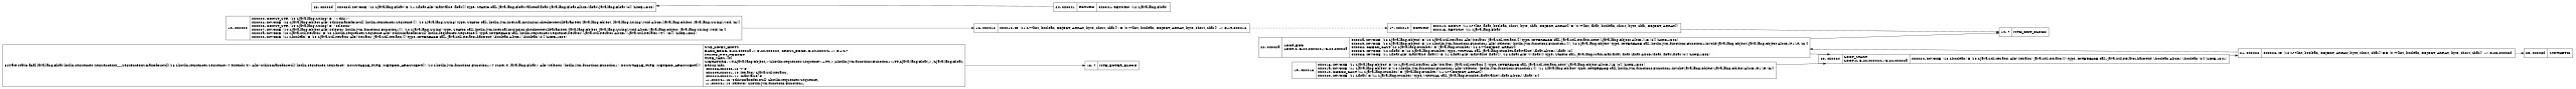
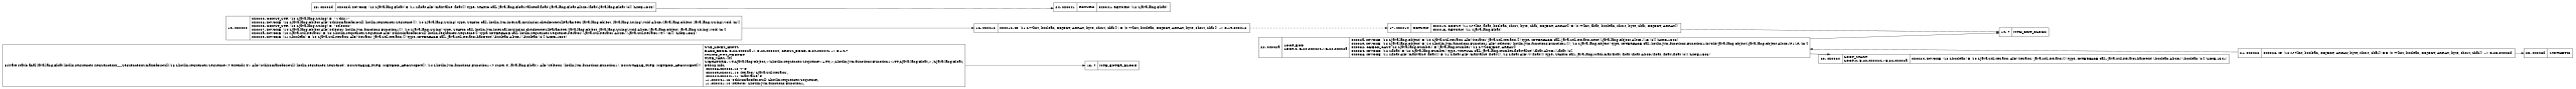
  digraph {
    rankdir=LR
    node [shape=record]
    n1 [label="{13\:\ ?|MTH_ENTER_BLOCK\l}"]
    n2 [label="{15\:\ 0x0000|0x0000: CONST_STR  (r0 I:java.lang.String) =  \"\<this\>\" \l0x0002: INVOKE  (r3 I:java.lang.Object A[D('$this$maxOfOrNull' kotlin.sequences.Sequence)]), (r0 I:java.lang.String) type: STATIC call: kotlin.jvm.internal.Intrinsics.checkNotNullParameter(java.lang.Object, java.lang.String):void A[MD:(java.lang.Object, java.lang.String):void (m)]\l0x0005: CONST_STR  (r0 I:java.lang.String) =  \"selector\" \l0x0007: INVOKE  (r4 I:java.lang.Object A[D('selector' kotlin.jvm.functions.Function1)]), (r0 I:java.lang.String) type: STATIC call: kotlin.jvm.internal.Intrinsics.checkNotNullParameter(java.lang.Object, java.lang.String):void A[MD:(java.lang.Object, java.lang.String):void (m)]\l0x000a: INVOKE  (r0 I:java.util.Iterator) = (r3 I:kotlin.sequences.Sequence A[D('$this$maxOfOrNull' kotlin.sequences.Sequence)]) type: INTERFACE call: kotlin.sequences.Sequence.iterator():java.util.Iterator A[MD:():java.util.Iterator\<T\> (m)] (LINE:1538)\l0x000e: INVOKE  (r1 I:boolean) = (r0 I:java.util.Iterator A[D('iterator' java.util.Iterator)]) type: INTERFACE call: java.util.Iterator.hasNext():boolean A[MD:():boolean (c)] (LINE:1539)\l}"]
    n3 [label="{16\:\ 0x0012|0x0012: IF  (r1 I:??[int, boolean, OBJECT, ARRAY, byte, short, char]) != (0 ??[int, boolean, OBJECT, ARRAY, byte, short, char])  \-\> B:19:0x0016 \l}"]
    n4 [label="{17\:\ 0x0014|RETURN\l|0x0014: CONST  (r1 I:??[int, float, boolean, short, byte, char, OBJECT, ARRAY]) = (0 ??[int, float, boolean, short, byte, char, OBJECT, ARRAY]) \l0x0015: RETURN  (r1 I:java.lang.Float) \l}"]
    n5 [label="{14\:\ ?|MTH_EXIT_BLOCK\l}"]
-   n6 [label="{19\:\ 0x0016|0x0016: INVOKE  (r1 I:java.lang.Object) = (r0 I:java.util.Iterator A[D('iterator' java.util.Iterator)]) type: INTERFACE call: java.util.Iterator.next():java.lang.Object A[MD:():E (c)] (LINE:1540)\l0x001a: INVOKE  (r1 I:java.lang.Object) = (r4 I:kotlin.jvm.functions.Function1 A[D('selector' kotlin.jvm.functions.Function1)]), (r1 I:java.lang.Object) type: INTERFACE call: kotlin.jvm.functions.Function1.invoke(java.lang.Object):java.lang.Object A[MD:(P1):R (m)]\l0x001e: CHECK_CAST (r1 I:java.lang.Number) = (java.lang.Number) (r1 I:??[OBJECT, ARRAY]) \l0x0020: INVOKE  (r1 I:float) = (r1 I:java.lang.Number) type: VIRTUAL call: java.lang.Number.floatValue():float A[MD:():float (c)]\l}"]
    n7 [label="{20\:\ 0x0024|LOOP_START\lLOOP:0: B:20:0x0024\-\>B:22:0x002a\l|0x0024: INVOKE  (r2 I:boolean) = (r0 I:java.util.Iterator A[D('iterator' java.util.Iterator)]) type: INTERFACE call: java.util.Iterator.hasNext():boolean A[MD:():boolean (c)] (LINE:1541)\l}"]
    n8 [label="{21\:\ 0x0028|0x0028: IF  (r2 I:??[int, boolean, OBJECT, ARRAY, byte, short, char]) == (0 ??[int, boolean, OBJECT, ARRAY, byte, short, char])  \-\> B:25:0x003d \l}"]
    n9 [label="{22\:\ 0x002a|LOOP_END\lLOOP:0: B:20:0x0024\-\>B:22:0x002a\l|0x002a: INVOKE  (r2 I:java.lang.Object) = (r0 I:java.util.Iterator A[D('iterator' java.util.Iterator)]) type: INTERFACE call: java.util.Iterator.next():java.lang.Object A[MD:():E (c)] (LINE:1542)\l0x002e: INVOKE  (r2 I:java.lang.Object) = (r4 I:kotlin.jvm.functions.Function1 A[D('selector' kotlin.jvm.functions.Function1)]), (r2 I:java.lang.Object) type: INTERFACE call: kotlin.jvm.functions.Function1.invoke(java.lang.Object):java.lang.Object A[MD:(P1):R (m)]\l0x0032: CHECK_CAST (r2 I:java.lang.Number) = (java.lang.Number) (r2 I:??[OBJECT, ARRAY]) \l0x0034: INVOKE  (r2 I:float) = (r2 I:java.lang.Number) type: VIRTUAL call: java.lang.Number.floatValue():float A[MD:():float (c)]\l0x0038: INVOKE  (r1 I:float A[D('maxValue' float)]) = (r1 I:float A[D('maxValue' float)]), (r2 I:float A[D('v' float)]) type: STATIC call: java.lang.Math.max(float, float):float A[MD:(float, float):float (c)] (LINE:1543)\l}"]
    n10 [label="{25\:\ 0x003d|SYNTHETIC\l}"]
    n11 [label="{23\:\ 0x003d|0x003d: INVOKE  (r2 I:java.lang.Float) = (r1 I:float A[D('maxValue' float)]) type: STATIC call: java.lang.Float.valueOf(float):java.lang.Float A[MD:(float):java.lang.Float (c)] (LINE:1545)\l}"]
    n12 [label="{24\:\ 0x0041|RETURN\l|0x0041: RETURN  (r2 I:java.lang.Float) \l}"]
    n13 [label="{private static final java.lang.Float kotlin.sequences.SequencesKt___SequencesKt.maxOfOrNull((r3 I:kotlin.sequences.Sequence\<? extends T\> A[D('$this$maxOfOrNull' kotlin.sequences.Sequence), IMMUTABLE_TYPE, METHOD_ARGUMENT]), (r4 I:kotlin.jvm.functions.Function1\<? super T, java.lang.Float\> A[D('selector' kotlin.jvm.functions.Function1), IMMUTABLE_TYPE, METHOD_ARGUMENT]))  | USE_LINES_HINTS\lBACK_EDGE: B:22:0x002a \-\> B:20:0x0024, CROSS_EDGE: B:24:0x0041 \-\> B:14:?\lINLINE_NOT_NEEDED\lTYPE_VARS: [T]\lSIGNATURE: \<T:Ljava\/lang\/Object;\>(Lkotlin\/sequences\/Sequence\<+TT;\>;Lkotlin\/jvm\/functions\/Function1\<\-TT;Ljava\/lang\/Float;\>;)Ljava\/lang\/Float;\lDebug Info:\l  0x0038\-0x003c: r2 'v' F\l  0x000e\-0x0041: r0 'iterator' Ljava\/util\/Iterator;\l  0x0024\-0x0041: r1 'maxValue' F\l  \-1 \-0x0041: r3 '$this$maxOfOrNull' Lkotlin\/sequences\/Sequence;\l  \-1 \-0x0041: r4 'selector' Lkotlin\/jvm\/functions\/Function1;\l}"]
    n2 -> n3
    n3 -> n4 [style=dashed]
    n4 -> n5
-   n6 -> n7
-   n7 -> n8
    n8 -> n9 [style=solid]
    n8 -> n10
    n9 -> n5
    n9 -> n7
-   n12 -> n11
+   n11 -> n12
    n13 -> n1
  }
